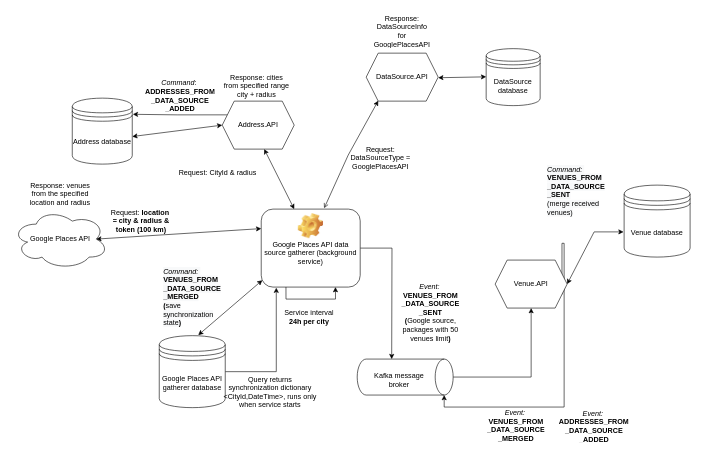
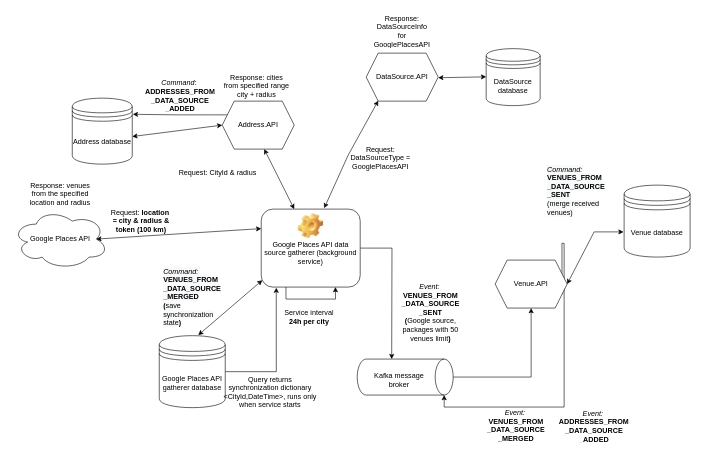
  <mxCell id="0" />
  <mxCell id="1" parent="0" />
  <mxCell id="2" value="" style="endArrow=classic;startArrow=classic;html=1;rounded=0;exitX=0.18;exitY=0;exitDx=0;exitDy=0;exitPerimeter=0;entryX=0.583;entryY=1;entryDx=0;entryDy=0;entryPerimeter=0;" parent="1" target="9" edge="1"><mxGeometry width="50" height="50" relative="1" as="geometry"><mxPoint x="490" y="348" as="sourcePoint" /><mxPoint x="423" y="268" as="targetPoint" /></mxGeometry></mxCell>
  <mxCell id="3" value="Request: &lt;b&gt;location&amp;nbsp; = city &amp;amp; radius &amp;amp; token (100 km)&lt;/b&gt;" style="text;html=1;strokeColor=none;fillColor=none;align=center;verticalAlign=middle;whiteSpace=wrap;overflow=hidden;" parent="1" vertex="1"><mxGeometry x="180" y="343" width="110" height="50" as="geometry" /></mxCell>
  <mxCell id="4" value="Venue database" style="shape=datastore;whiteSpace=wrap;html=1;" parent="1" vertex="1"><mxGeometry x="1040" y="308" width="110" height="120" as="geometry" /></mxCell>
  <mxCell id="5" style="edgeStyle=orthogonalEdgeStyle;rounded=0;orthogonalLoop=1;jettySize=auto;html=1;exitX=1;exitY=0.5;exitDx=0;exitDy=0;entryX=0;entryY=0;entryDx=0;entryDy=112.5;entryPerimeter=0;" parent="1" source="6" edge="1"><mxGeometry relative="1" as="geometry"><mxPoint x="652.5" y="598" as="targetPoint" /></mxGeometry></mxCell>
  <mxCell id="6" value="&lt;span style=&quot;font-weight: 400&quot;&gt;Google Places API data source gatherer (background service)&lt;br&gt;&lt;br&gt;&lt;/span&gt;&lt;span style=&quot;font-weight: 400&quot;&gt;&lt;br&gt;&lt;/span&gt;" style="label;whiteSpace=wrap;html=1;align=center;verticalAlign=bottom;spacingLeft=0;spacingBottom=4;imageAlign=center;imageVerticalAlign=top;image=img/clipart/Gear_128x128.png" parent="1" vertex="1"><mxGeometry x="435" y="348" width="165" height="130" as="geometry" /></mxCell>
  <mxCell id="7" value="&lt;font face=&quot;helvetica&quot;&gt;Google Places API&lt;br&gt;&lt;/font&gt;" style="ellipse;shape=cloud;whiteSpace=wrap;html=1;" parent="1" vertex="1"><mxGeometry x="20" y="348" width="160" height="100" as="geometry" /></mxCell>
  <mxCell id="8" style="edgeStyle=orthogonalEdgeStyle;rounded=0;orthogonalLoop=1;jettySize=auto;html=1;exitX=0;exitY=0.25;exitDx=0;exitDy=0;entryX=1.01;entryY=0.245;entryDx=0;entryDy=0;entryPerimeter=0;" parent="1" source="9" target="16" edge="1"><mxGeometry relative="1" as="geometry" /></mxCell>
  <mxCell id="9" value="Address.API" style="shape=hexagon;perimeter=hexagonPerimeter2;whiteSpace=wrap;html=1;fixedSize=1;" parent="1" vertex="1"><mxGeometry x="370" y="168" width="120" height="80" as="geometry" /></mxCell>
  <mxCell id="10" value="" style="endArrow=classic;startArrow=classic;html=1;rounded=0;exitX=0;exitY=0.25;exitDx=0;exitDy=0;entryX=0.875;entryY=0.5;entryDx=0;entryDy=0;entryPerimeter=0;" parent="1" source="6" target="7" edge="1"><mxGeometry width="50" height="50" relative="1" as="geometry"><mxPoint x="582" y="318" as="sourcePoint" /><mxPoint x="515" y="238" as="targetPoint" /></mxGeometry></mxCell>
  <mxCell id="11" value="Response: cities from specified range &lt;br&gt;city + radius" style="text;html=1;strokeColor=none;fillColor=none;align=center;verticalAlign=middle;whiteSpace=wrap;overflow=hidden;" parent="1" vertex="1"><mxGeometry x="370" y="118" width="115" height="50" as="geometry" /></mxCell>
  <mxCell id="12" value="Response: venues from the specified location and radius" style="text;html=1;strokeColor=none;fillColor=none;align=center;verticalAlign=middle;whiteSpace=wrap;overflow=hidden;" parent="1" vertex="1"><mxGeometry x="45" y="298" width="110" height="50" as="geometry" /></mxCell>
  <mxCell id="13" value="Request: CityId &amp;amp; radius" style="text;html=1;strokeColor=none;fillColor=none;align=center;verticalAlign=middle;whiteSpace=wrap;overflow=hidden;" parent="1" vertex="1"><mxGeometry x="290" y="268" width="145" height="40" as="geometry" /></mxCell>
  <mxCell id="14" style="edgeStyle=orthogonalEdgeStyle;rounded=0;orthogonalLoop=1;jettySize=auto;html=1;exitX=0.25;exitY=1;exitDx=0;exitDy=0;entryX=0.75;entryY=1;entryDx=0;entryDy=0;" parent="1" source="6" target="6" edge="1"><mxGeometry relative="1" as="geometry" /></mxCell>
  <mxCell id="15" value="Service interval&lt;br&gt;&lt;b&gt;24h per city&lt;br&gt;&lt;/b&gt;" style="text;html=1;strokeColor=none;fillColor=none;align=center;verticalAlign=middle;whiteSpace=wrap;overflow=hidden;" parent="1" vertex="1"><mxGeometry x="460" y="508" width="110" height="40" as="geometry" /></mxCell>
  <mxCell id="16" value="Address database" style="shape=datastore;whiteSpace=wrap;html=1;" parent="1" vertex="1"><mxGeometry x="120" y="163" width="100" height="110" as="geometry" /></mxCell>
  <mxCell id="17" value="" style="endArrow=classic;startArrow=classic;html=1;rounded=0;exitX=1;exitY=0.582;exitDx=0;exitDy=0;exitPerimeter=0;entryX=0;entryY=0.5;entryDx=0;entryDy=0;" parent="1" source="16" target="9" edge="1"><mxGeometry width="50" height="50" relative="1" as="geometry"><mxPoint x="250" y="238" as="sourcePoint" /><mxPoint x="300" y="188" as="targetPoint" /></mxGeometry></mxCell>
  <mxCell id="18" style="edgeStyle=orthogonalEdgeStyle;rounded=0;orthogonalLoop=1;jettySize=auto;html=1;entryX=0.152;entryY=1.008;entryDx=0;entryDy=0;entryPerimeter=0;" parent="1" source="19" target="6" edge="1"><mxGeometry relative="1" as="geometry" /></mxCell>
  <mxCell id="19" value="Google Places API gatherer database" style="shape=datastore;whiteSpace=wrap;html=1;" parent="1" vertex="1"><mxGeometry x="265" y="559" width="110" height="120" as="geometry" /></mxCell>
  <mxCell id="20" style="edgeStyle=orthogonalEdgeStyle;rounded=0;orthogonalLoop=1;jettySize=auto;html=1;exitX=0.5;exitY=0;exitDx=0;exitDy=0;exitPerimeter=0;entryX=0.5;entryY=1;entryDx=0;entryDy=0;entryPerimeter=0;" parent="1" source="21" target="25" edge="1"><mxGeometry relative="1" as="geometry"><mxPoint x="855" y="433" as="targetPoint" /></mxGeometry></mxCell>
  <mxCell id="21" value="" style="shape=cylinder3;whiteSpace=wrap;html=1;boundedLbl=1;backgroundOutline=1;size=15;rotation=90;" parent="1" vertex="1"><mxGeometry x="645" y="548" width="60" height="160" as="geometry" /></mxCell>
  <mxCell id="22" value="Kafka message broker" style="text;html=1;strokeColor=none;fillColor=none;align=center;verticalAlign=middle;whiteSpace=wrap;overflow=hidden;" parent="1" vertex="1"><mxGeometry x="610" y="608" width="110" height="50" as="geometry" /></mxCell>
  <mxCell id="23" value="&lt;i&gt;Event:&lt;/i&gt;&amp;nbsp;&lt;br&gt;&lt;b&gt;VENUES_FROM&lt;br&gt;_DATA_SOURCE&lt;br&gt;_SENT&lt;br&gt;(&lt;/b&gt;Google source, packages with 50 venues limit&lt;b&gt;)&lt;br&gt;&lt;/b&gt;&lt;span id=&quot;docs-internal-guid-235e24f0-7fff-371e-961f-cea09b1571f5&quot;&gt;&lt;div&gt;&lt;span style=&quot;font-size: 11pt ; font-family: &amp;#34;arial&amp;#34; ; background-color: transparent ; vertical-align: baseline&quot;&gt;&lt;br&gt;&lt;/span&gt;&lt;/div&gt;&lt;/span&gt;" style="text;html=1;strokeColor=none;fillColor=none;align=center;verticalAlign=middle;whiteSpace=wrap;overflow=hidden;" parent="1" vertex="1"><mxGeometry x="660" y="468" width="115" height="110" as="geometry" /></mxCell>
  <mxCell id="24" style="edgeStyle=orthogonalEdgeStyle;rounded=0;orthogonalLoop=1;jettySize=auto;html=1;exitX=1;exitY=0.75;exitDx=0;exitDy=0;entryX=1;entryY=0;entryDx=0;entryDy=15;entryPerimeter=0;" parent="1" source="25" target="21" edge="1"><mxGeometry relative="1" as="geometry"><Array as="points"><mxPoint x="940" y="405" /><mxPoint x="940" y="678" /><mxPoint x="740" y="678" /></Array></mxGeometry></mxCell>
  <mxCell id="25" value="Venue.API" style="shape=hexagon;perimeter=hexagonPerimeter2;whiteSpace=wrap;html=1;fixedSize=1;" parent="1" vertex="1"><mxGeometry x="825" y="433" width="120" height="80" as="geometry" /></mxCell>
  <mxCell id="26" value="" style="endArrow=classic;startArrow=classic;html=1;rounded=0;exitX=-0.009;exitY=0.65;exitDx=0;exitDy=0;exitPerimeter=0;entryX=1;entryY=0.5;entryDx=0;entryDy=0;" parent="1" source="4" target="25" edge="1"><mxGeometry width="50" height="50" relative="1" as="geometry"><mxPoint x="997" y="418" as="sourcePoint" /><mxPoint x="930" y="338" as="targetPoint" /><Array as="points"><mxPoint x="990" y="386" /></Array></mxGeometry></mxCell>
  <mxCell id="27" value="&lt;i&gt;Event:&amp;nbsp;&lt;/i&gt;&lt;br&gt;&lt;b&gt;VENUES_FROM&lt;br&gt;_DATA_SOURCE&lt;br&gt;_MERGED&lt;br&gt;&lt;/b&gt;" style="text;html=1;strokeColor=none;fillColor=none;align=center;verticalAlign=middle;whiteSpace=wrap;overflow=hidden;" parent="1" vertex="1"><mxGeometry x="810" y="678" width="100" height="60" as="geometry" /></mxCell>
  <mxCell id="28" value="" style="endArrow=classic;startArrow=classic;html=1;rounded=0;exitX=0.591;exitY=-0.008;exitDx=0;exitDy=0;exitPerimeter=0;entryX=0.011;entryY=0.912;entryDx=0;entryDy=0;entryPerimeter=0;" parent="1" source="19" target="6" edge="1"><mxGeometry width="50" height="50" relative="1" as="geometry"><mxPoint x="220" y="508.02" as="sourcePoint" /><mxPoint x="340" y="438" as="targetPoint" /></mxGeometry></mxCell>
  <mxCell id="29" value="&lt;i style=&quot;color: rgb(0 , 0 , 0) ; font-family: &amp;#34;helvetica&amp;#34; ; font-size: 12px ; letter-spacing: normal ; text-align: center ; text-indent: 0px ; text-transform: none ; word-spacing: 0px ; background-color: rgb(248 , 249 , 250) ; font-weight: 400&quot;&gt;Command:&amp;nbsp;&lt;/i&gt;&lt;br style=&quot;color: rgb(0 , 0 , 0) ; font-family: &amp;#34;helvetica&amp;#34; ; font-size: 12px ; font-style: normal ; letter-spacing: normal ; text-align: center ; text-indent: 0px ; text-transform: none ; word-spacing: 0px ; background-color: rgb(248 , 249 , 250) ; font-weight: 400&quot;&gt;&lt;b style=&quot;color: rgb(0 , 0 , 0) ; font-family: &amp;#34;helvetica&amp;#34; ; font-size: 12px ; font-style: normal ; letter-spacing: normal ; text-align: center ; text-indent: 0px ; text-transform: none ; word-spacing: 0px ; background-color: rgb(248 , 249 , 250)&quot;&gt;VENUES_FROM&lt;br&gt;_DATA_SOURCE&lt;br&gt;_MERGED&lt;br&gt;(&lt;/b&gt;&lt;span style=&quot;color: rgb(0 , 0 , 0) ; font-family: &amp;#34;helvetica&amp;#34; ; font-size: 12px ; font-style: normal ; letter-spacing: normal ; text-align: center ; text-indent: 0px ; text-transform: none ; word-spacing: 0px ; background-color: rgb(248 , 249 , 250)&quot;&gt;save synchronization state&lt;/span&gt;&lt;b style=&quot;color: rgb(0 , 0 , 0) ; font-family: &amp;#34;helvetica&amp;#34; ; font-size: 12px ; font-style: normal ; letter-spacing: normal ; text-align: center ; text-indent: 0px ; text-transform: none ; word-spacing: 0px ; background-color: rgb(248 , 249 , 250)&quot;&gt;)&lt;br&gt;&lt;/b&gt;" style="text;whiteSpace=wrap;html=1;" parent="1" vertex="1"><mxGeometry x="270" y="438" width="110" height="110" as="geometry" /></mxCell>
  <mxCell id="30" value="&lt;i style=&quot;color: rgb(0 , 0 , 0) ; font-family: &amp;#34;helvetica&amp;#34; ; font-size: 12px ; font-weight: 400 ; letter-spacing: normal ; text-align: center ; text-indent: 0px ; text-transform: none ; word-spacing: 0px ; background-color: rgb(248 , 249 , 250)&quot;&gt;Command:&amp;nbsp;&lt;/i&gt;&lt;br style=&quot;color: rgb(0 , 0 , 0) ; font-family: &amp;#34;helvetica&amp;#34; ; font-size: 12px ; font-style: normal ; font-weight: 400 ; letter-spacing: normal ; text-align: center ; text-indent: 0px ; text-transform: none ; word-spacing: 0px ; background-color: rgb(248 , 249 , 250)&quot;&gt;&lt;span style=&quot;color: rgb(0 , 0 , 0) ; font-family: &amp;#34;helvetica&amp;#34; ; font-size: 12px ; font-style: normal ; letter-spacing: normal ; text-align: center ; text-indent: 0px ; text-transform: none ; word-spacing: 0px ; background-color: rgb(248 , 249 , 250)&quot;&gt;&lt;b&gt;VENUES_FROM&lt;/b&gt;&lt;br&gt;&lt;b&gt;_DATA_SOURCE&lt;/b&gt;&lt;br&gt;&lt;b&gt;_SENT&lt;/b&gt;&lt;br&gt;(merge received venues)&lt;br&gt;&lt;/span&gt;" style="text;whiteSpace=wrap;html=1;" parent="1" vertex="1"><mxGeometry x="910" y="268" width="120" height="70" as="geometry" /></mxCell>
  <mxCell id="31" value="&lt;i&gt;Event:&amp;nbsp;&lt;/i&gt;&lt;br&gt;&lt;b&gt;ADDRESSES_FROM&lt;br&gt;_DATA_SOURCE&lt;br&gt;_ADDED&lt;br&gt;&lt;/b&gt;" style="text;html=1;strokeColor=none;fillColor=none;align=center;verticalAlign=middle;whiteSpace=wrap;overflow=hidden;" parent="1" vertex="1"><mxGeometry x="930" y="679" width="120" height="59" as="geometry" /></mxCell>
  <mxCell id="32" value="&lt;i&gt;Command&lt;/i&gt;:&amp;nbsp;&lt;br&gt;&lt;b&gt;ADDRESSES_FROM&lt;br&gt;_DATA_SOURCE&lt;br&gt;_ADDED&lt;br&gt;&lt;/b&gt;" style="text;html=1;strokeColor=none;fillColor=none;align=center;verticalAlign=middle;whiteSpace=wrap;overflow=hidden;" parent="1" vertex="1"><mxGeometry x="240" y="128" width="120" height="59" as="geometry" /></mxCell>
  <mxCell id="33" value="Query returns synchronization dictionary &amp;lt;CityId,DateTime&amp;gt;, runs only when service starts" style="text;html=1;strokeColor=none;fillColor=none;align=center;verticalAlign=middle;whiteSpace=wrap;overflow=hidden;" parent="1" vertex="1"><mxGeometry x="370" y="618" width="160" height="70" as="geometry" /></mxCell>
  <mxCell id="34" value="DataSource.API" style="shape=hexagon;perimeter=hexagonPerimeter2;whiteSpace=wrap;html=1;fixedSize=1;" vertex="1" parent="1"><mxGeometry x="610" y="88" width="120" height="80" as="geometry" /></mxCell>
  <mxCell id="35" value="DataSource&lt;br&gt;database" style="shape=datastore;whiteSpace=wrap;html=1;" vertex="1" parent="1"><mxGeometry x="810" y="80.5" width="90" height="95" as="geometry" /></mxCell>
  <mxCell id="36" value="" style="endArrow=classic;startArrow=classic;html=1;rounded=0;entryX=1;entryY=0.5;entryDx=0;entryDy=0;" edge="1" parent="1"><mxGeometry width="50" height="50" relative="1" as="geometry"><mxPoint x="810" y="127.5" as="sourcePoint" /><mxPoint x="730" y="129" as="targetPoint" /><Array as="points" /></mxGeometry></mxCell>
- <mxCell id="37" value="" style="endArrow=open;startArrow=classic;html=1;rounded=0;entryX=0.636;entryY=-0.012;entryDx=0;entryDy=0;exitX=0.167;exitY=0.992;exitDx=0;exitDy=0;exitPerimeter=0;entryPerimeter=0;" edge="1" parent="1" source="34" target="6"><mxGeometry width="50" height="50" relative="1" as="geometry"><mxPoint x="610" y="273" as="sourcePoint" /><mxPoint x="530" y="274.5" as="targetPoint" /><Array as="points"><mxPoint x="580" y="258" /></Array></mxGeometry></mxCell>
+ <mxCell id="37" value="" style="endArrow=classic;startArrow=classic;html=1;rounded=0;entryX=0.636;entryY=-0.012;entryDx=0;entryDy=0;exitX=0.167;exitY=0.992;exitDx=0;exitDy=0;exitPerimeter=0;entryPerimeter=0;" edge="1" parent="1" source="34" target="6"><mxGeometry width="50" height="50" relative="1" as="geometry"><mxPoint x="610" y="273" as="sourcePoint" /><mxPoint x="530" y="274.5" as="targetPoint" /><Array as="points"><mxPoint x="580" y="258" /></Array></mxGeometry></mxCell>
  <mxCell id="38" value="Request: DataSourceType = GooglePlacesAPI" style="text;html=1;strokeColor=none;fillColor=none;align=center;verticalAlign=middle;whiteSpace=wrap;overflow=hidden;" vertex="1" parent="1"><mxGeometry x="580" y="238" width="107.5" height="50" as="geometry" /></mxCell>
  <mxCell id="39" value="Response: DataSourceInfo&lt;br&gt;for GooglePlacesAPI" style="text;html=1;strokeColor=none;fillColor=none;align=center;verticalAlign=middle;whiteSpace=wrap;overflow=hidden;" vertex="1" parent="1"><mxGeometry x="616.25" y="20.5" width="107.5" height="60" as="geometry" /></mxCell>
